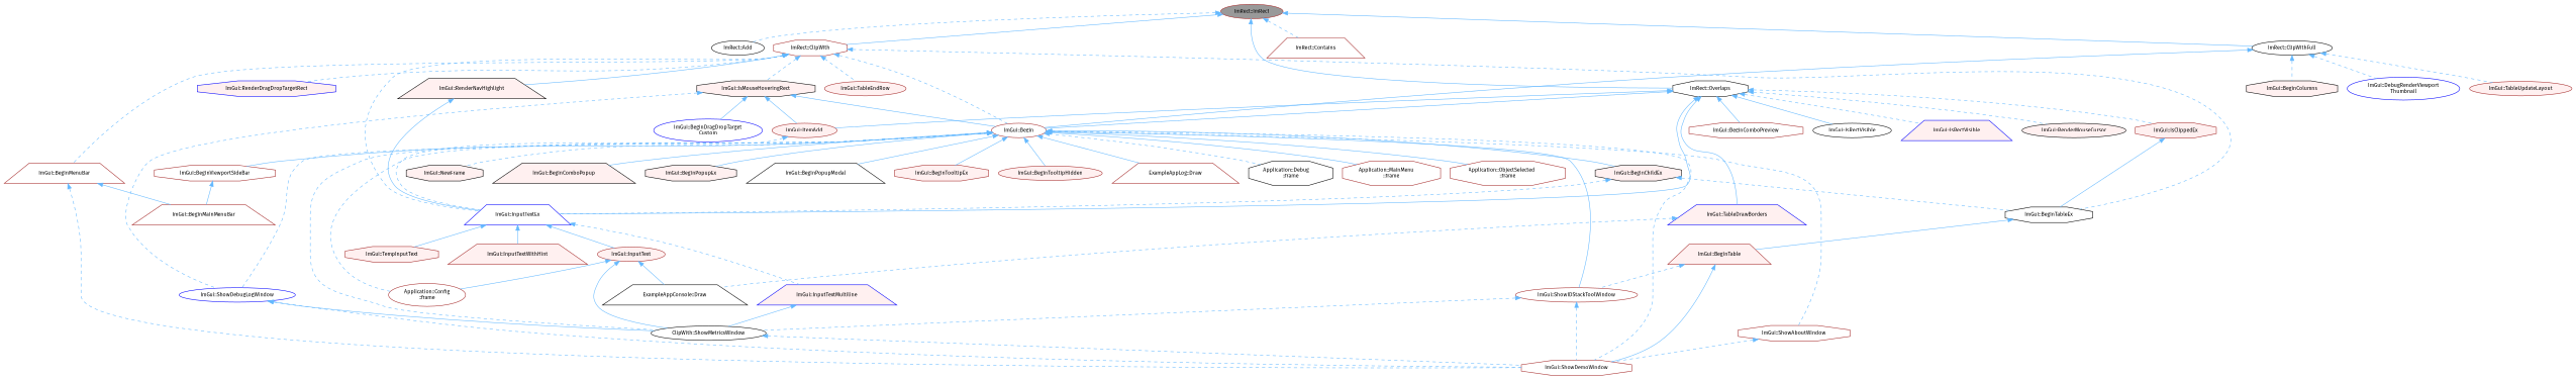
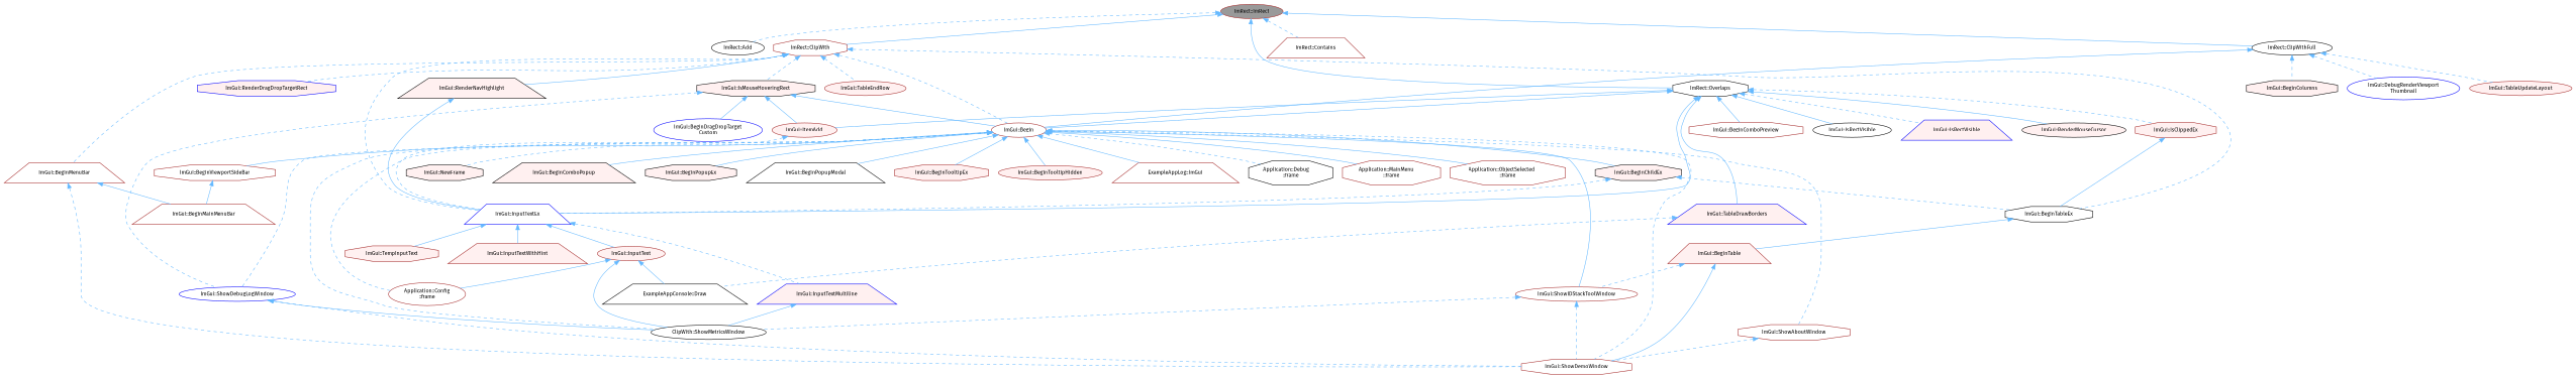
  digraph {
    fontname="Fira Sans"
    rankdir=TB
    node [color=brown fillcolor=white fontname="Fira Sans" fontsize=10 shape=octagon style=filled]
    edge [color=steelblue1 dir=back fontname="Fira Sans" fontsize=10 labelfontname=Helvetica labelfontsize=10 style=solid]
    n1 [fillcolor=grey60 fontcolor=black height=0.2 label="ImRect::ImRect" shape=ellipse width=0.4]
    n2 [color=black height=0.2 label="ImRect::Add" shape=ellipse width=0.4]
    n3 [height=0.2 label="ImRect::ClipWith" width=0.4]
    n4 [color=black height=0.2 label="ImRect::ClipWithFull" shape=ellipse width=0.4]
    n5 [height=0.2 label="ImRect::Contains" shape=trapezium width=0.4]
    n6 [color=black height=0.2 label="ImRect::Overlaps" width=0.4]
    n7 [height=0.2 label="ImGui::Begin" shape=ellipse width=0.4]
    n8 [color=black height=0.2 label="ImGui::BeginTableEx" width=0.4]
    n9 [color=blue height=0.2 label="ImGui::InputTextEx" shape=trapezium width=0.4]
    n10 [height=0.2 label="ImGui::BeginMenuBar" shape=trapezium width=0.4]
    n11 [color=black fillcolor="#FFF0F0" height=0.2 label="ImGui::IsMouseHoveringRect" width=0.4]
    n12 [color=blue fillcolor="#FFF0F0" height=0.2 label="ImGui::RenderDragDropTargetRect" width=0.4]
    n13 [color=black fillcolor="#FFF0F0" height=0.2 label="ImGui::RenderNavHighlight" shape=trapezium width=0.4]
    n14 [fillcolor="#FFF0F0" height=0.2 label="ImGui::TableEndRow" shape=ellipse width=0.4]
    n15 [color=black fillcolor="#FFF0F0" height=0.2 label="ImGui::BeginColumns" width=0.4]
    n16 [color=blue height=0.2 label="ImGui::DebugRenderViewport\lThumbnail" shape=ellipse width=0.4]
    n17 [fillcolor="#FFF0F0" height=0.2 label="ImGui::TableUpdateLayout" shape=ellipse width=0.4]
    n18 [fillcolor="#FFF0F0" height=0.2 label="ImGui::ItemAdd" shape=ellipse width=0.4]
    n19 [height=0.2 label="ImGui::BeginComboPreview" width=0.4]
    n20 [fillcolor="#FFF0F0" height=0.2 label="ImGui::IsClippedEx" width=0.4]
    n21 [color=black height=0.2 label="ImGui::IsRectVisible" shape=ellipse width=0.4]
    n22 [color=blue fillcolor="#FFF0F0" height=0.2 label="ImGui::IsRectVisible" shape=trapezium width=0.4]
    n23 [color=black fillcolor="#FFF0F0" height=0.2 label="ImGui::RenderMouseCursor" shape=ellipse width=0.4]
    n24 [color=blue fillcolor="#FFF0F0" height=0.2 label="ImGui::TableDrawBorders" shape=trapezium width=0.4]
    n25 [color=black fillcolor="#FFF0F0" height=0.2 label="ImGui::BeginChildEx" width=0.4]
    n26 [height=0.2 label="ImGui::ShowDemoWindow" width=0.4]
    n27 [height=0.2 label="ImGui::ShowIDStackToolWindow" shape=ellipse width=0.4]
    n28 [color=black height=0.2 label="ClipWith::ShowMetricsWindow" shape=ellipse width=0.4]
    n29 [height=0.2 label="Application::Config\l::frame" shape=ellipse width=0.4]
    n30 [color=black fillcolor="#FFF0F0" height=0.2 label="ImGui::BeginComboPopup" shape=trapezium width=0.4]
    n31 [color=black fillcolor="#FFF0F0" height=0.2 label="ImGui::BeginPopupEx" width=0.4]
    n32 [color=black height=0.2 label="ImGui::BeginPopupModal" shape=trapezium width=0.4]
    n33 [fillcolor="#FFF0F0" height=0.2 label="ImGui::BeginTooltipEx" width=0.4]
    n34 [fillcolor="#FFF0F0" height=0.2 label="ImGui::BeginTooltipHidden" shape=ellipse width=0.4]
    n35 [height=0.2 label="ImGui::BeginViewportSideBar" width=0.4]
-   n36 [height=0.2 label="ExampleAppLog::Draw" shape=trapezium width=0.4]
+   n36 [height=0.2 label="ExampleAppLog::ImGui" shape=trapezium width=0.4]
    n37 [color=black height=0.2 label="Application::Debug\l::frame" width=0.4]
    n38 [height=0.2 label="Application::MainMenu\l::frame" width=0.4]
    n39 [height=0.2 label="Application::ObjectSelected\l::frame" width=0.4]
    n40 [color=black fillcolor="#FFF0F0" height=0.2 label="ImGui::NewFrame" width=0.4]
    n41 [height=0.2 label="ImGui::ShowAboutWindow" width=0.4]
    n42 [color=blue height=0.2 label="ImGui::ShowDebugLogWindow" shape=ellipse width=0.4]
    n43 [fillcolor="#FFF0F0" height=0.2 label="ImGui::BeginTable" shape=trapezium width=0.4]
    n44 [fillcolor="#FFF0F0" height=0.2 label="ImGui::InputText" shape=ellipse width=0.4]
    n45 [color=blue fillcolor="#FFF0F0" height=0.2 label="ImGui::InputTextMultiline" shape=trapezium width=0.4]
    n46 [fillcolor="#FFF0F0" height=0.2 label="ImGui::InputTextWithHint" shape=trapezium width=0.4]
    n47 [fillcolor="#FFF0F0" height=0.2 label="ImGui::TempInputText" width=0.4]
    n48 [height=0.2 label="ImGui::BeginMainMenuBar" shape=trapezium width=0.4]
    n49 [color=blue height=0.2 label="ImGui::BeginDragDropTarget\lCustom" shape=ellipse width=0.4]
    n50 [color=black height=0.2 label="ExampleAppConsole::Draw" shape=trapezium width=0.4]
    n1 -> n2 [style=dashed]
    n1 -> n3
    n1 -> n4
    n1 -> n5 [style=dashed]
    n1 -> n6
    n3 -> n7 [style=dashed]
    n3 -> n8 [style=dashed]
    n3 -> n9 [style=dashed]
    n3 -> n10 [style=dashed]
    n3 -> n11 [style=dashed]
    n3 -> n12 [style=dashed]
    n3 -> n13
    n3 -> n14 [style=dashed]
    n4 -> n7
    n4 -> n15 [style=dashed]
    n4 -> n16 [style=dashed]
    n4 -> n17 [style=dashed]
    n6 -> n7
    n6 -> n9
    n6 -> n18
    n6 -> n19
    n6 -> n20 [style=dashed]
    n6 -> n21
    n6 -> n22 [style=dashed]
-   n6 -> n23 [style=dashed]
+   n6 -> n23
    n6 -> n24
    n7 -> n25
    n7 -> n26 [style=dashed]
    n7 -> n27
    n7 -> n28 [style=dashed]
    n7 -> n29 [style=dashed]
    n7 -> n30
    n7 -> n31
    n7 -> n32
    n7 -> n33
    n7 -> n34
    n7 -> n35
    n7 -> n36
    n7 -> n37 [style=dashed]
    n7 -> n38
    n7 -> n39
    n7 -> n40 [style=dashed]
    n7 -> n41 [style=dashed]
    n7 -> n42 [style=dashed]
    n8 -> n43
    n9 -> n44
    n9 -> n45 [style=dashed]
    n9 -> n46
    n9 -> n47
    n10 -> n26 [style=dashed]
    n10 -> n48
    n11 -> n7
    n11 -> n18
    n11 -> n42 [style=dashed]
    n11 -> n49
    n13 -> n9
    n18 -> n9 [style=dashed]
    n20 -> n8
    n24 -> n50 [style=dashed]
    n25 -> n8 [style=dashed]
    n25 -> n9 [style=dashed]
    n27 -> n26 [style=dashed]
    n27 -> n28 [style=dashed]
-   n28 -> n26 [style=dashed]
    n35 -> n48
    n41 -> n26 [style=dashed]
    n42 -> n26 [style=dashed]
    n42 -> n28
    n43 -> n26
    n43 -> n27 [style=dashed]
    n44 -> n28
    n44 -> n29
    n44 -> n50
    n45 -> n28
  }
